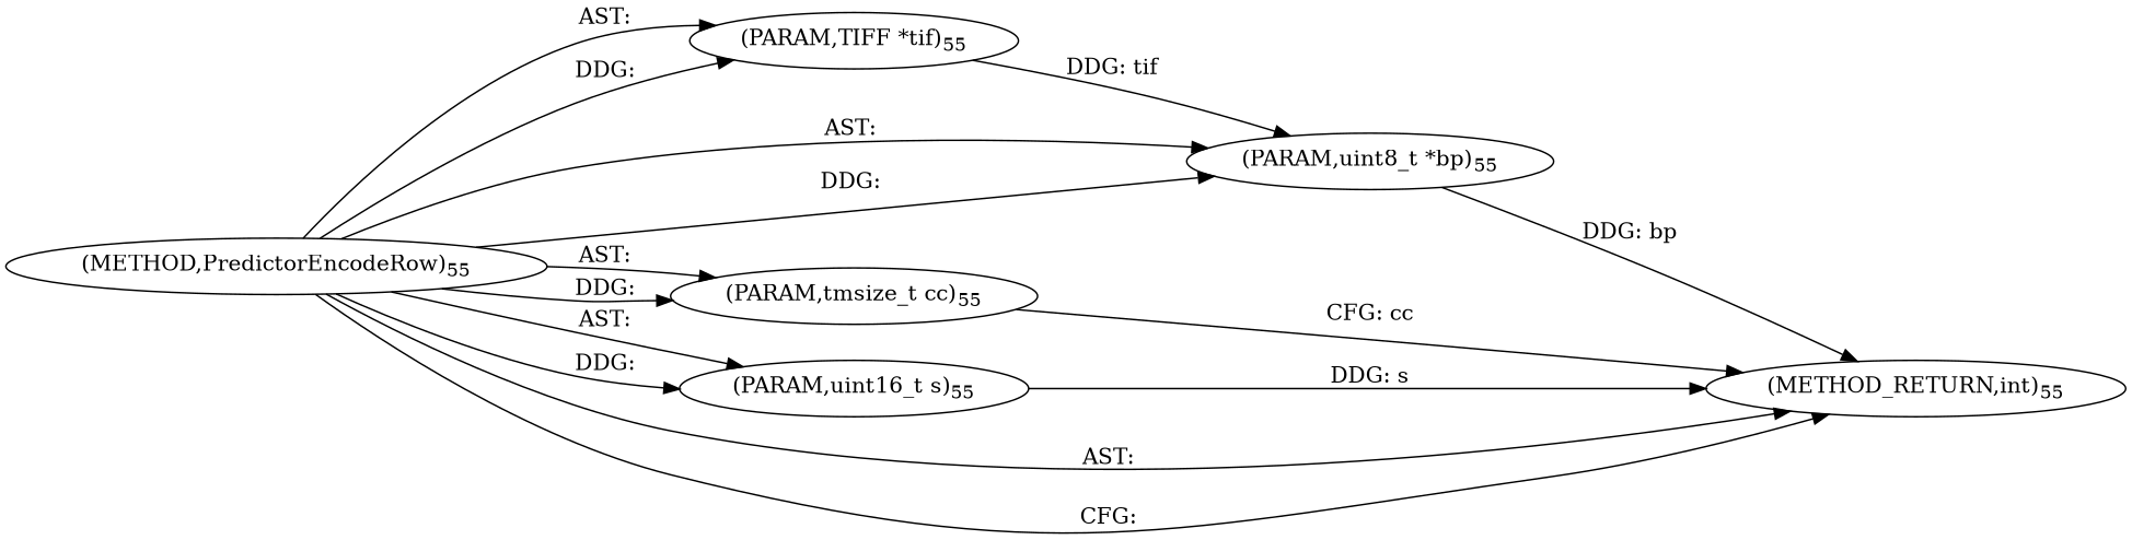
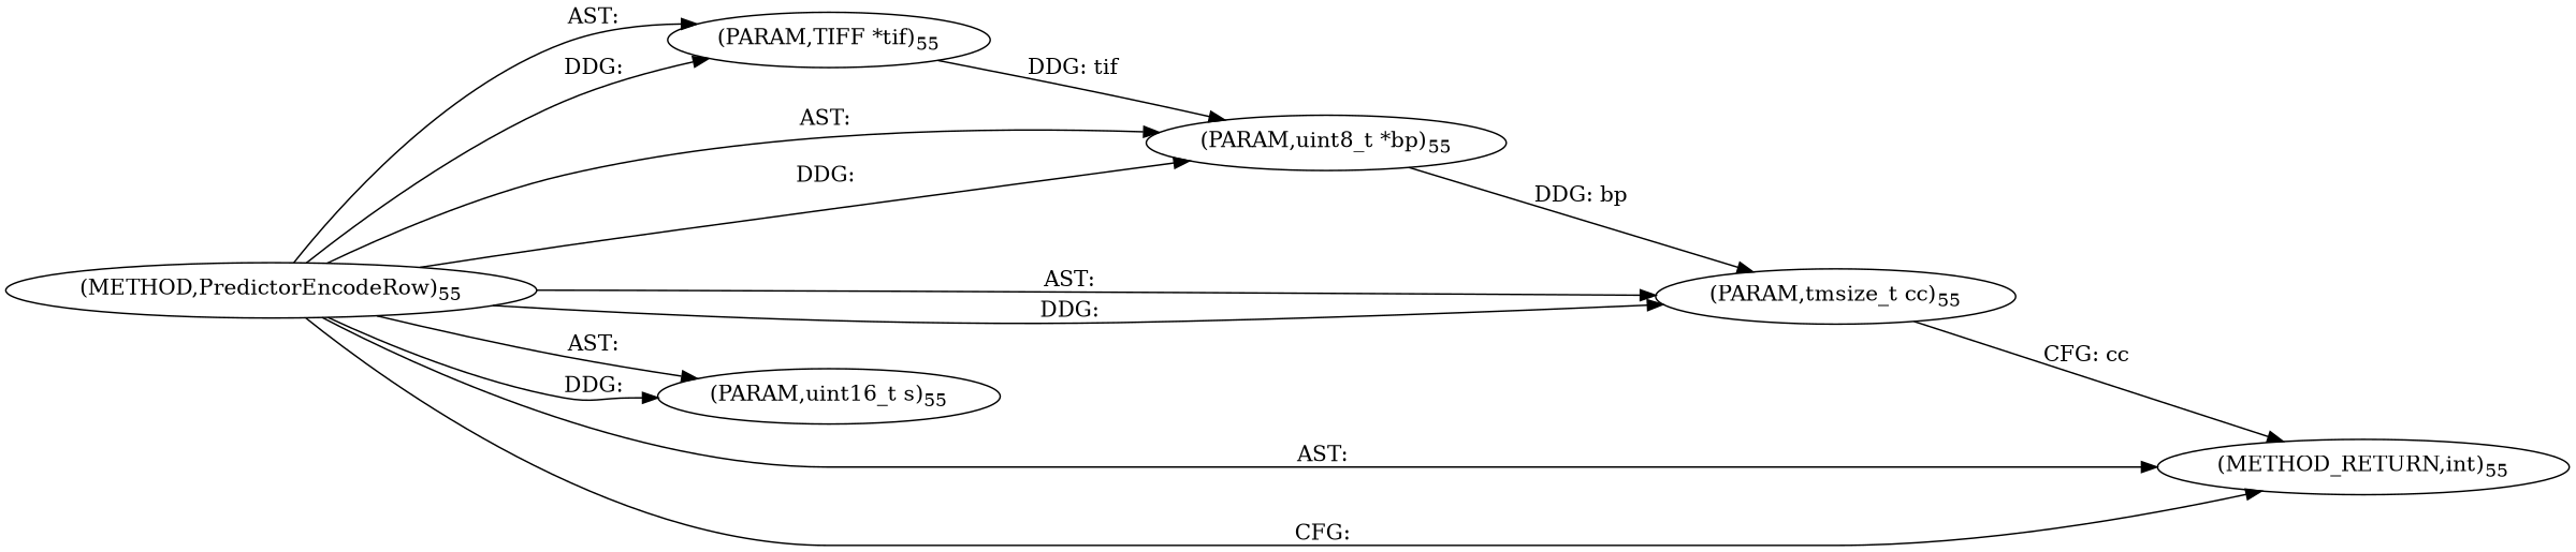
  digraph {
    rankdir=LR
    n1 [label=<(METHOD,PredictorEncodeRow)<SUB>55</SUB>>]
    n2 [label=<(PARAM,TIFF *tif)<SUB>55</SUB>>]
    n3 [label=<(PARAM,uint8_t *bp)<SUB>55</SUB>>]
    n4 [label=<(PARAM,tmsize_t cc)<SUB>55</SUB>>]
    n5 [label=<(PARAM,uint16_t s)<SUB>55</SUB>>]
    n6 [label=<(METHOD_RETURN,int)<SUB>55</SUB>>]
    n1 -> n2 [label="AST: "]
    n1 -> n2 [label="DDG: "]
    n1 -> n3 [label="AST: "]
    n1 -> n3 [label="DDG: "]
    n1 -> n4 [label="AST: "]
    n1 -> n4 [label="DDG: "]
    n1 -> n5 [label="AST: "]
    n1 -> n5 [label="DDG: "]
    n1 -> n6 [label="AST: "]
    n1 -> n6 [label="CFG: "]
    n2 -> n3 [label="DDG: tif"]
-   n3 -> n6 [label="DDG: bp"]
+   n3 -> n4 [label="DDG: bp"]
    n4 -> n6 [label="CFG: cc"]
-   n5 -> n6 [label="DDG: s"]
  }
